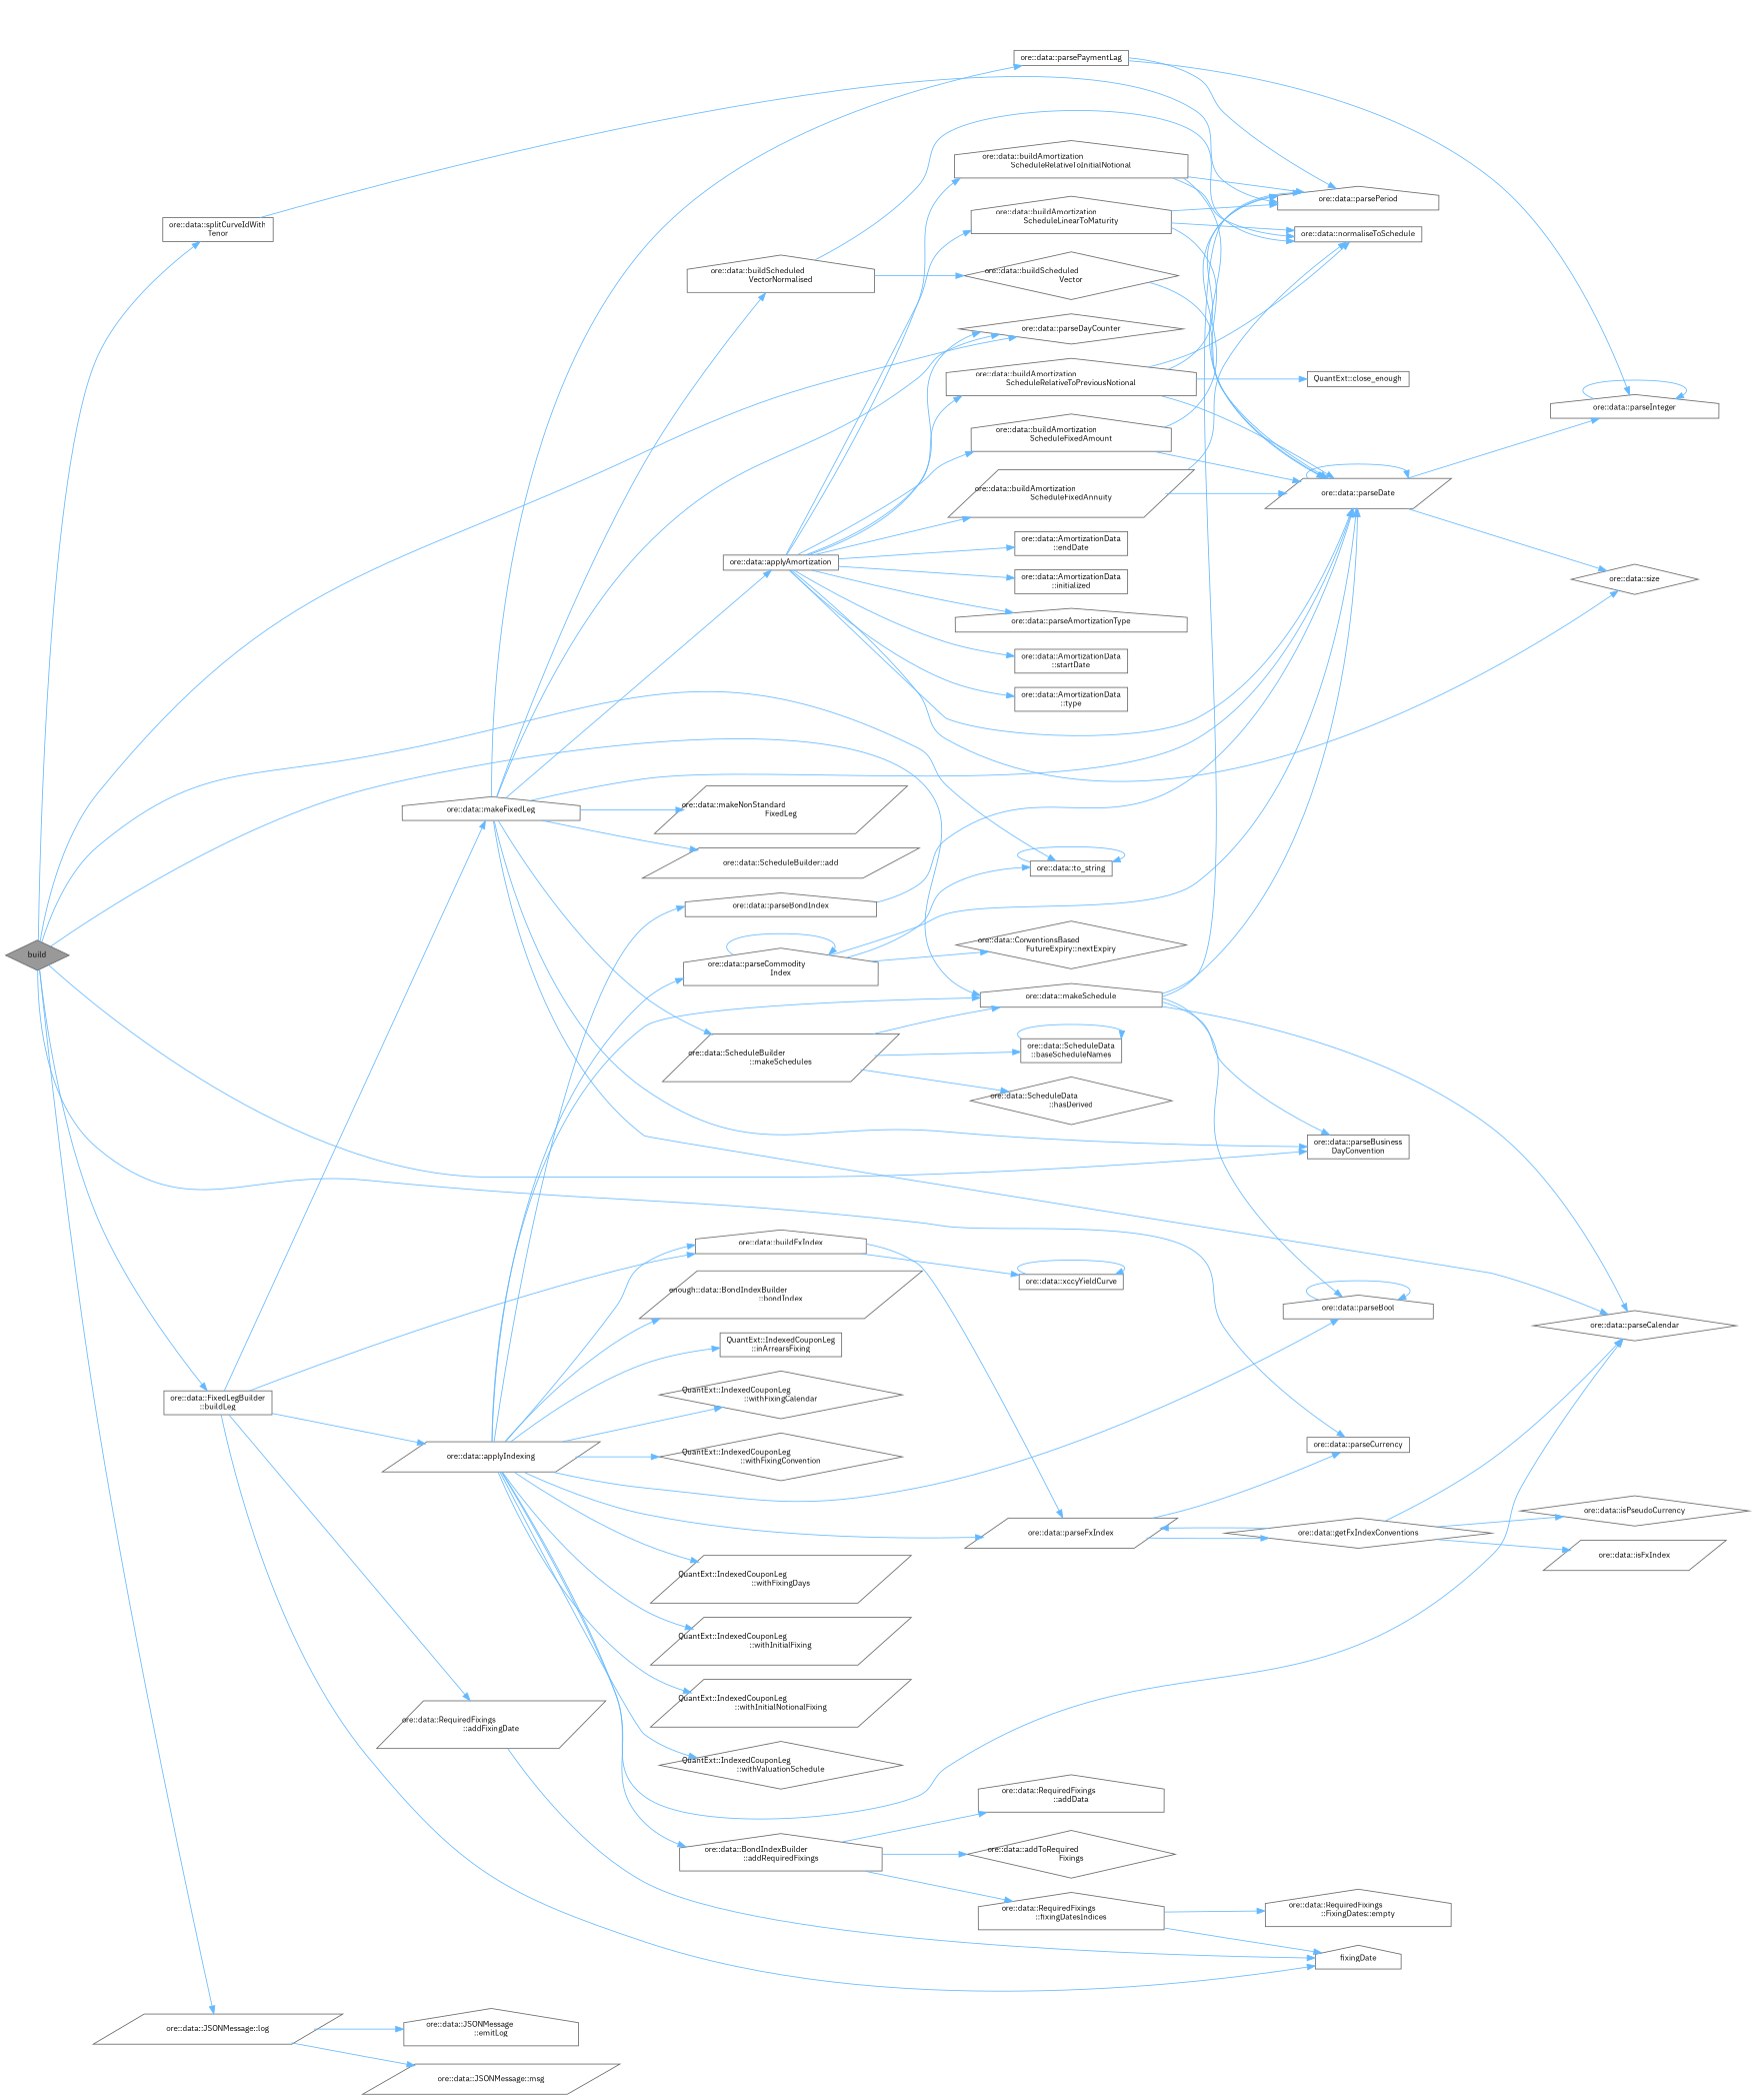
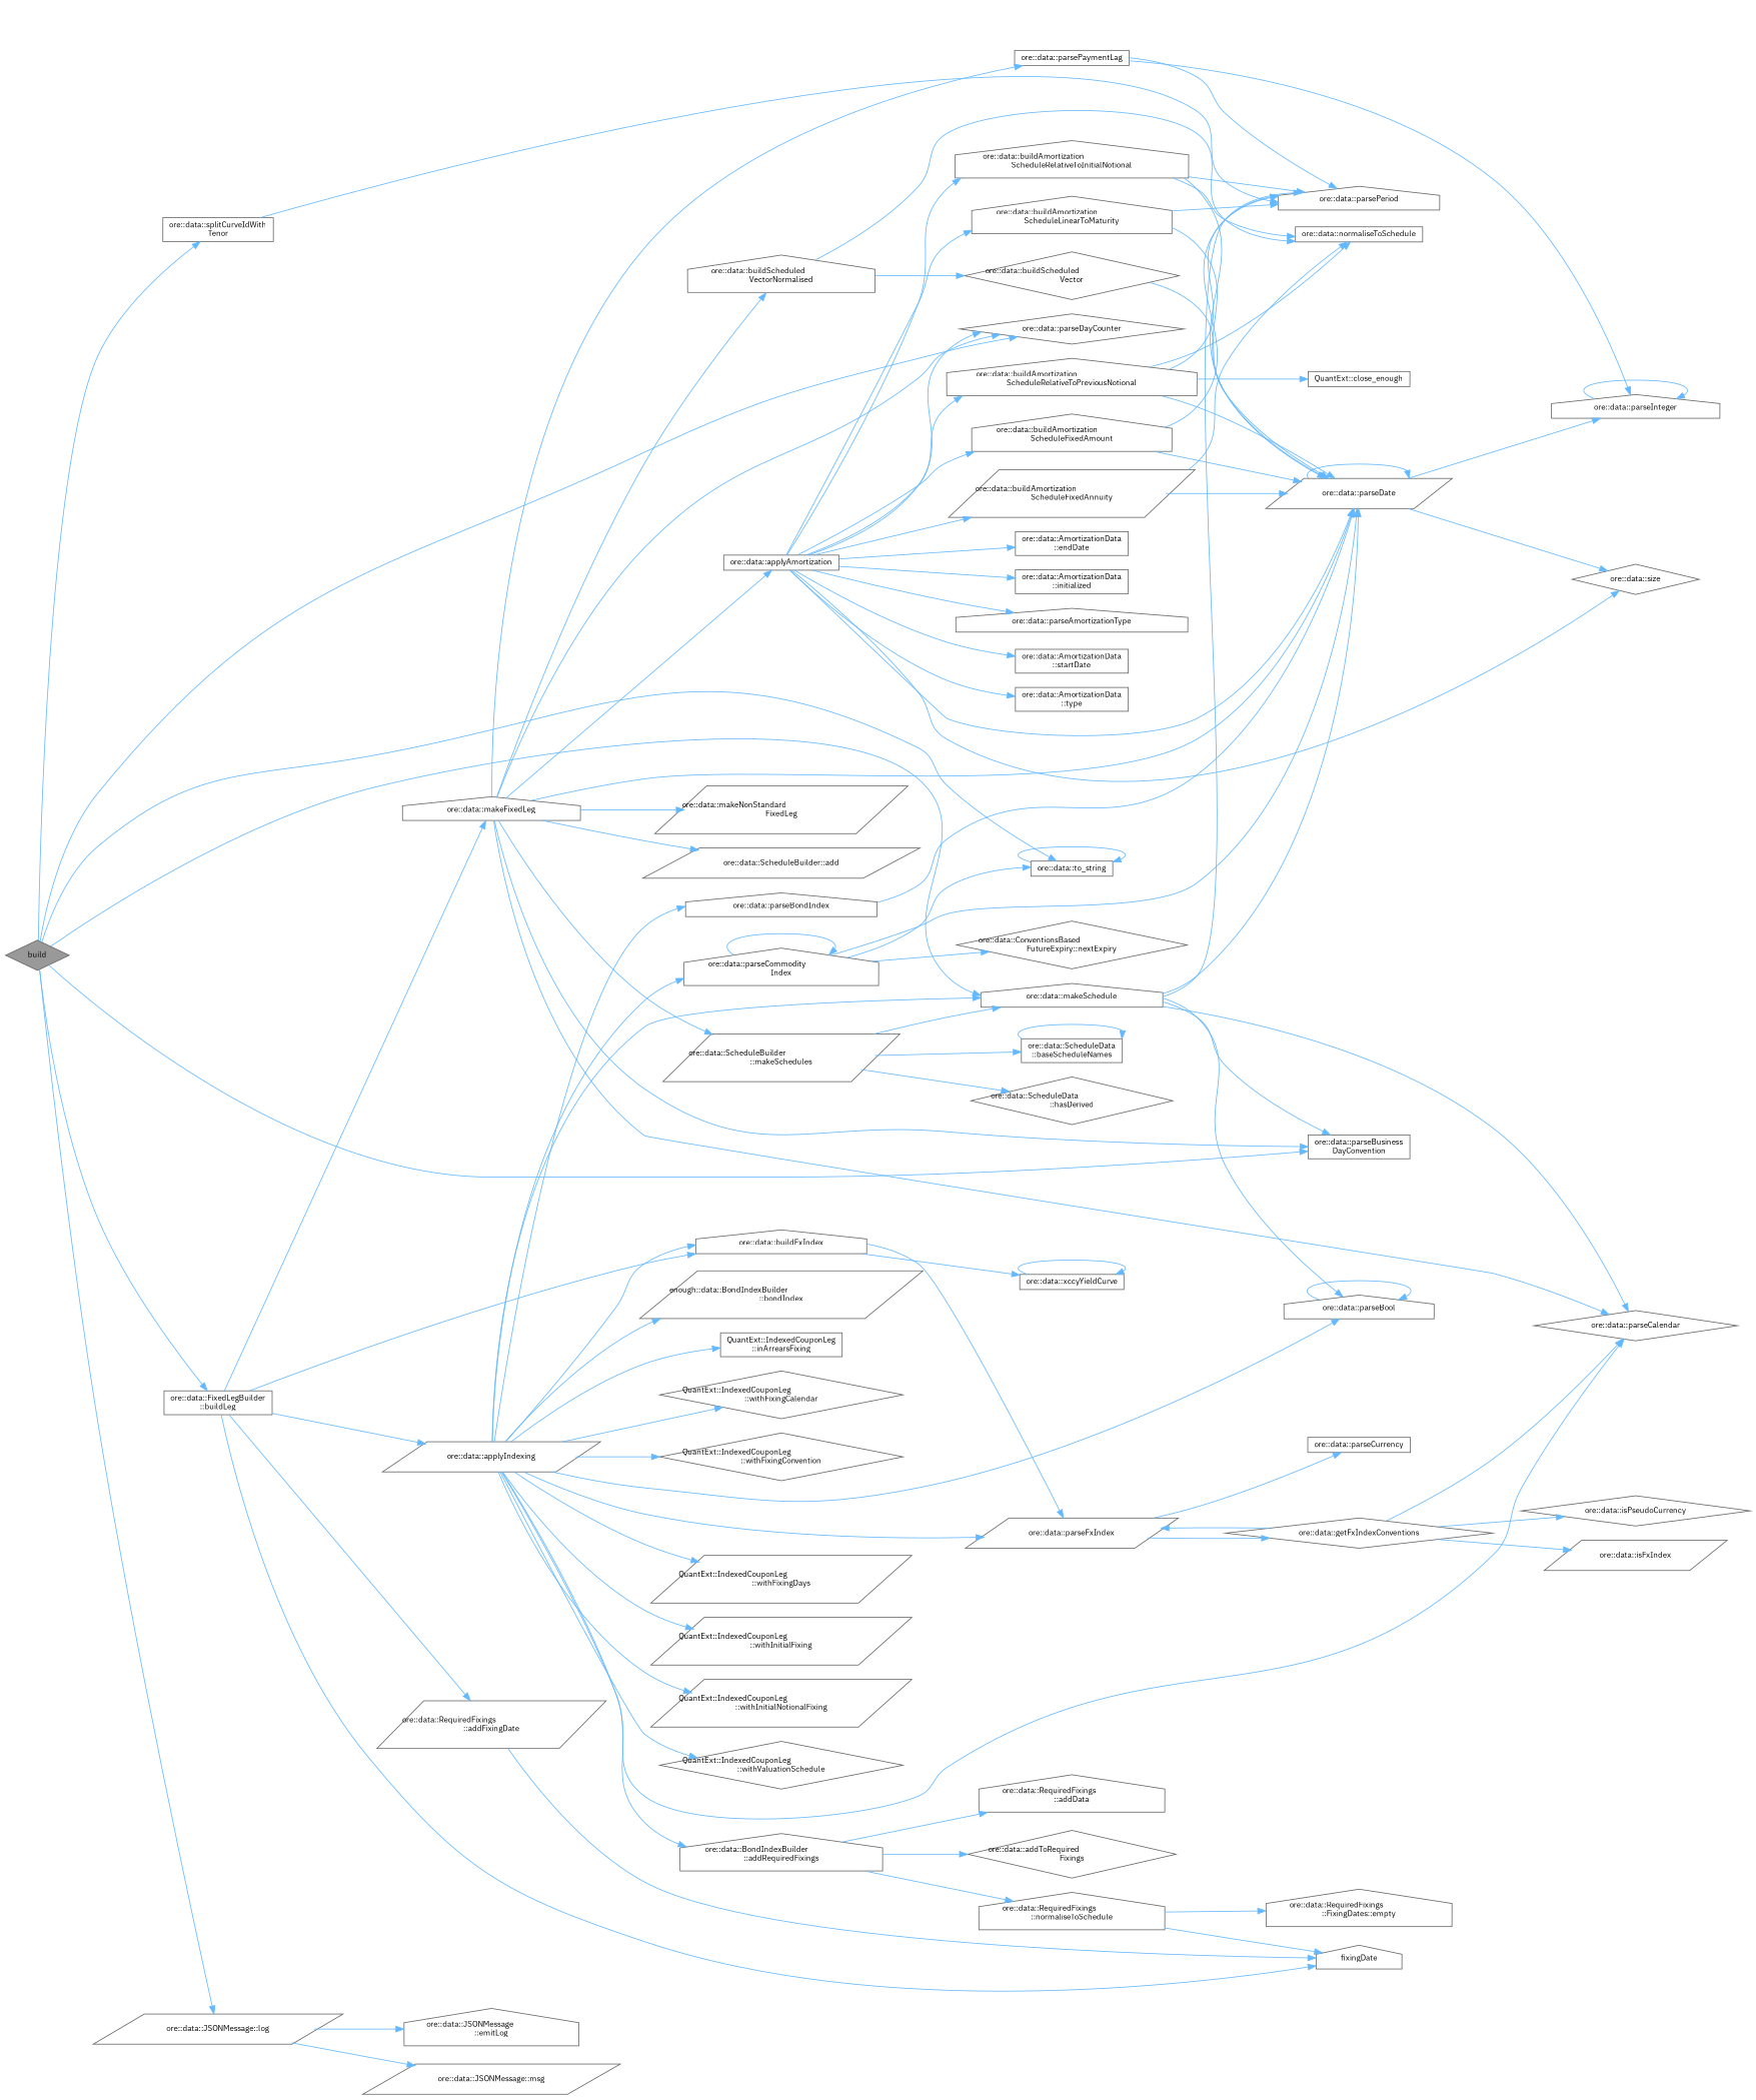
  digraph {
    fontname="IBM Plex Sans"
    rankdir=LR
    node [color=grey40 fillcolor=white fontname="IBM Plex Sans" fontsize=10 shape=house style=filled]
    edge [color=steelblue1 fontname="IBM Plex Sans" fontsize=10 labelfontname=Helvetica labelfontsize=10 style=solid]
    n1 [color=gray40 fillcolor=grey60 fontcolor=black height=0.2 label=build shape=diamond width=0.4]
    n2 [height=0.2 label="ore::data::FixedLegBuilder\l::buildLeg" shape=box width=0.4]
    n3 [height=0.2 label="ore::data::parseCurrency" shape=box width=0.4]
    n4 [height=0.2 label="ore::data::makeSchedule" width=0.4]
    n5 [height=0.2 label="ore::data::parseBusiness\lDayConvention" shape=box width=0.4]
    n6 [height=0.2 label="ore::data::to_string" shape=box width=0.4]
    n7 [height=0.2 label="ore::data::parseDayCounter" shape=diamond width=0.4]
    n8 [height=0.2 label="ore::data::JSONMessage::log" shape=parallelogram width=0.4]
    n9 [height=0.2 label="ore::data::splitCurveIdWith\lTenor" shape=box width=0.4]
    n10 [height=0.2 label="ore::data::RequiredFixings\l::addFixingDate" shape=parallelogram width=0.4]
    n11 [height=0.2 label=fixingDate width=0.4]
    n12 [height=0.2 label="ore::data::applyIndexing" shape=parallelogram width=0.4]
    n13 [height=0.2 label="ore::data::buildFxIndex" width=0.4]
    n14 [height=0.2 label="ore::data::makeFixedLeg" width=0.4]
    n15 [height=0.2 label="ore::data::parseCalendar" shape=diamond width=0.4]
    n16 [height=0.2 label="ore::data::parseBool" width=0.4]
    n17 [height=0.2 label="ore::data::parseDate" shape=parallelogram width=0.4]
    n18 [height=0.2 label="ore::data::parsePeriod" width=0.4]
    n19 [height=0.2 label="ore::data::JSONMessage\l::emitLog" width=0.4]
    n20 [height=0.2 label="ore::data::JSONMessage::msg" shape=parallelogram width=0.4]
    n21 [height=0.2 label="ore::data::addToRequired\lFixings" shape=diamond width=0.4]
    n22 [height=0.2 label="ore::data::BondIndexBuilder\l::addRequiredFixings" width=0.4]
    n23 [height=0.2 label="enough::data::BondIndexBuilder\l::bondIndex" shape=parallelogram width=0.4]
    n24 [height=0.2 label="ore::data::parseFxIndex" shape=parallelogram width=0.4]
    n25 [height=0.2 label="QuantExt::IndexedCouponLeg\l::inArrearsFixing" shape=box width=0.4]
    n26 [height=0.2 label="ore::data::parseBondIndex" width=0.4]
    n27 [height=0.2 label="ore::data::parseCommodity\lIndex" width=0.4]
    n28 [height=0.2 label="QuantExt::IndexedCouponLeg\l::withFixingCalendar" shape=diamond width=0.4]
    n29 [height=0.2 label="QuantExt::IndexedCouponLeg\l::withFixingConvention" shape=diamond width=0.4]
    n30 [height=0.2 label="QuantExt::IndexedCouponLeg\l::withFixingDays" shape=parallelogram width=0.4]
    n31 [height=0.2 label="QuantExt::IndexedCouponLeg\l::withInitialFixing" shape=parallelogram width=0.4]
    n32 [height=0.2 label="QuantExt::IndexedCouponLeg\l::withInitialNotionalFixing" shape=parallelogram width=0.4]
    n33 [height=0.2 label="QuantExt::IndexedCouponLeg\l::withValuationSchedule" shape=diamond width=0.4]
    n34 [height=0.2 label="ore::data::xccyYieldCurve" shape=box width=0.4]
    n35 [height=0.2 label="ore::data::ScheduleBuilder::add" shape=parallelogram width=0.4]
    n36 [height=0.2 label="ore::data::applyAmortization" shape=box width=0.4]
    n37 [height=0.2 label="ore::data::buildScheduled\lVectorNormalised" width=0.4]
    n38 [height=0.2 label="ore::data::makeNonStandard\lFixedLeg" shape=parallelogram width=0.4]
    n39 [height=0.2 label="ore::data::ScheduleBuilder\l::makeSchedules" shape=parallelogram width=0.4]
    n40 [height=0.2 label="ore::data::parsePaymentLag" shape=box width=0.4]
    n41 [height=0.2 label="ore::data::RequiredFixings\l::addData" width=0.4]
-   n42 [height=0.2 label="ore::data::RequiredFixings\l::fixingDatesIndices" width=0.4]
+   n42 [height=0.2 label="ore::data::RequiredFixings\l::normaliseToSchedule" width=0.4]
    n43 [height=0.2 label="ore::data::getFxIndexConventions" shape=diamond width=0.4]
    n44 [height=0.2 label="ore::data::ConventionsBased\lFutureExpiry::nextExpiry" shape=diamond width=0.4]
    n45 [height=0.2 label="ore::data::RequiredFixings\l::FixingDates::empty" width=0.4]
    n46 [height=0.2 label="ore::data::isFxIndex" shape=parallelogram width=0.4]
    n47 [height=0.2 label="ore::data::isPseudoCurrency" shape=diamond width=0.4]
    n48 [height=0.2 label="ore::data::parseInteger" width=0.4]
    n49 [height=0.2 label="ore::data::size" shape=diamond width=0.4]
    n50 [height=0.2 label="ore::data::buildAmortization\lScheduleFixedAmount" width=0.4]
    n51 [height=0.2 label="ore::data::buildAmortization\lScheduleFixedAnnuity" shape=parallelogram width=0.4]
    n52 [height=0.2 label="ore::data::buildAmortization\lScheduleLinearToMaturity" width=0.4]
    n53 [height=0.2 label="ore::data::buildAmortization\lScheduleRelativeToInitialNotional" width=0.4]
    n54 [height=0.2 label="ore::data::buildAmortization\lScheduleRelativeToPreviousNotional" width=0.4]
    n55 [height=0.2 label="ore::data::AmortizationData\l::endDate" shape=box width=0.4]
    n56 [height=0.2 label="ore::data::AmortizationData\l::initialized" shape=box width=0.4]
    n57 [height=0.2 label="ore::data::parseAmortizationType" width=0.4]
    n58 [height=0.2 label="ore::data::AmortizationData\l::startDate" shape=box width=0.4]
    n59 [height=0.2 label="ore::data::AmortizationData\l::type" shape=box width=0.4]
    n60 [height=0.2 label="ore::data::buildScheduled\lVector" shape=diamond width=0.4]
    n61 [height=0.2 label="ore::data::normaliseToSchedule" shape=box width=0.4]
    n62 [height=0.2 label="ore::data::ScheduleData\l::baseScheduleNames" shape=box width=0.4]
    n63 [height=0.2 label="ore::data::ScheduleData\l::hasDerived" shape=diamond width=0.4]
    n64 [height=0.2 label="QuantExt::close_enough" shape=box width=0.4]
    n1 -> n2
-   n1 -> n3
    n1 -> n4
    n1 -> n5
    n1 -> n6
    n1 -> n7
    n1 -> n8
    n1 -> n9
    n2 -> n10
    n2 -> n11
    n2 -> n12
    n2 -> n13
    n2 -> n14
    n4 -> n5
    n4 -> n15
    n4 -> n16
    n4 -> n17
    n4 -> n18
    n6 -> n6
    n8 -> n19
    n8 -> n20
    n9 -> n18
    n10 -> n11
    n12 -> n4
    n12 -> n13
    n12 -> n15
    n12 -> n16
    n12 -> n22
    n12 -> n23
    n12 -> n24
    n12 -> n25
    n12 -> n26
    n12 -> n27
    n12 -> n28
    n12 -> n29
    n12 -> n30
    n12 -> n31
    n12 -> n32
    n12 -> n33
    n13 -> n24
    n13 -> n34
    n14 -> n5
    n14 -> n7
    n14 -> n15
    n14 -> n17
    n14 -> n35
    n14 -> n36
    n14 -> n37
    n14 -> n38
    n14 -> n39
    n14 -> n40
    n16 -> n16
    n17 -> n17
    n17 -> n48
    n17 -> n49
    n22 -> n21
    n22 -> n41
    n22 -> n42
    n24 -> n3
    n24 -> n43
    n26 -> n17
    n27 -> n6
    n27 -> n17
    n27 -> n27
    n27 -> n44
    n34 -> n34
    n36 -> n7
    n36 -> n17
    n36 -> n49
    n36 -> n50
    n36 -> n51
    n36 -> n52
    n36 -> n53
    n36 -> n54
    n36 -> n55
    n36 -> n56
    n36 -> n57
    n36 -> n58
    n36 -> n59
    n37 -> n60
    n37 -> n61
    n39 -> n4
    n39 -> n62
    n39 -> n63
    n40 -> n18
    n40 -> n48
    n42 -> n11
    n42 -> n45
    n43 -> n15
    n43 -> n24
    n43 -> n46
    n43 -> n47
    n48 -> n48
    n50 -> n17
    n50 -> n18
    n51 -> n17
    n51 -> n61
    n52 -> n17
    n52 -> n18
-   n52 -> n61
    n53 -> n17
    n53 -> n18
    n53 -> n61
    n54 -> n17
    n54 -> n18
    n54 -> n61
    n54 -> n64
    n60 -> n17
    n62 -> n62
  }
